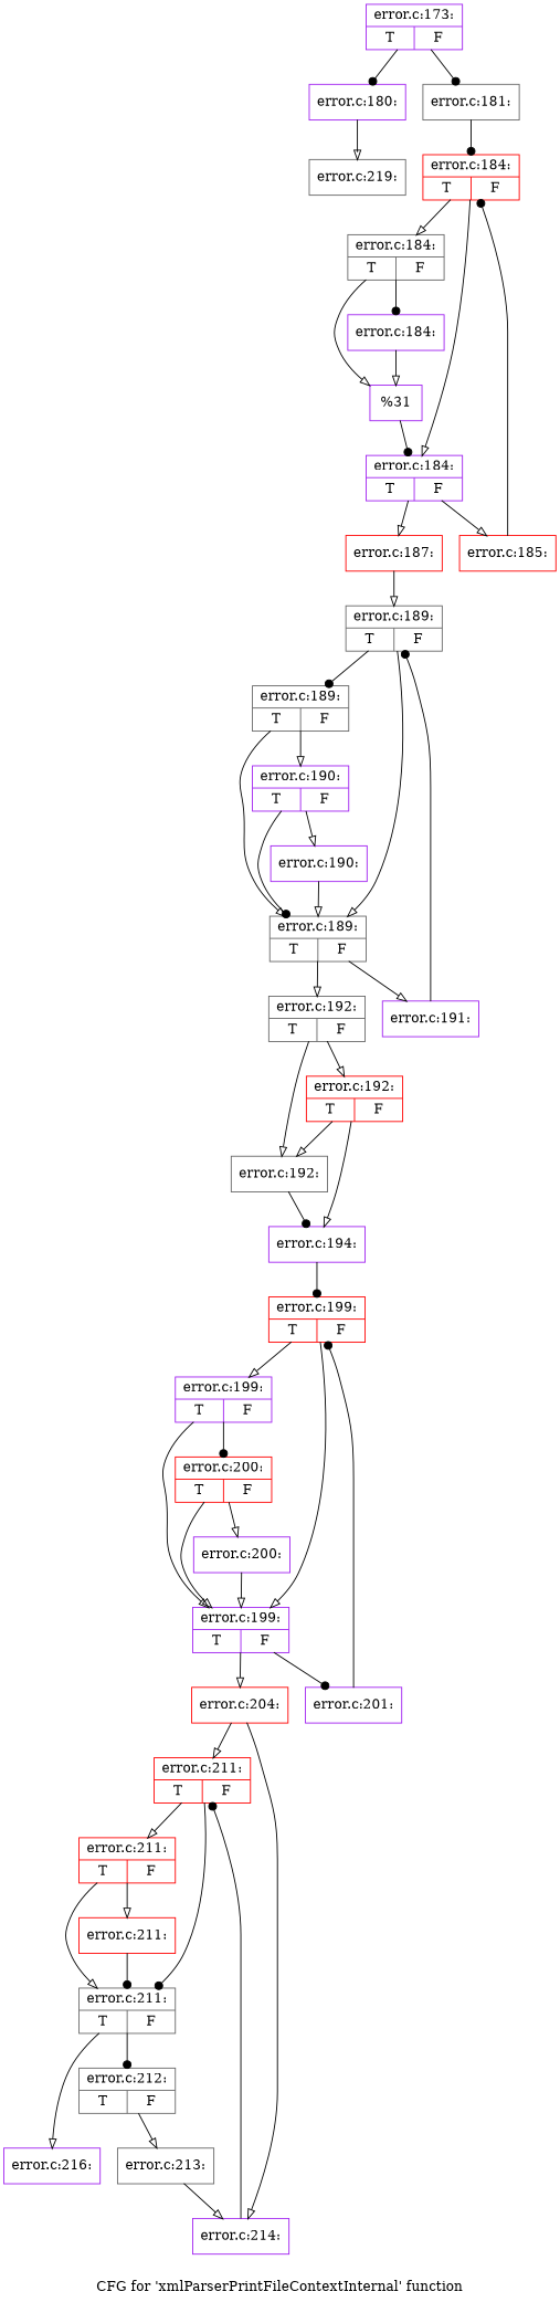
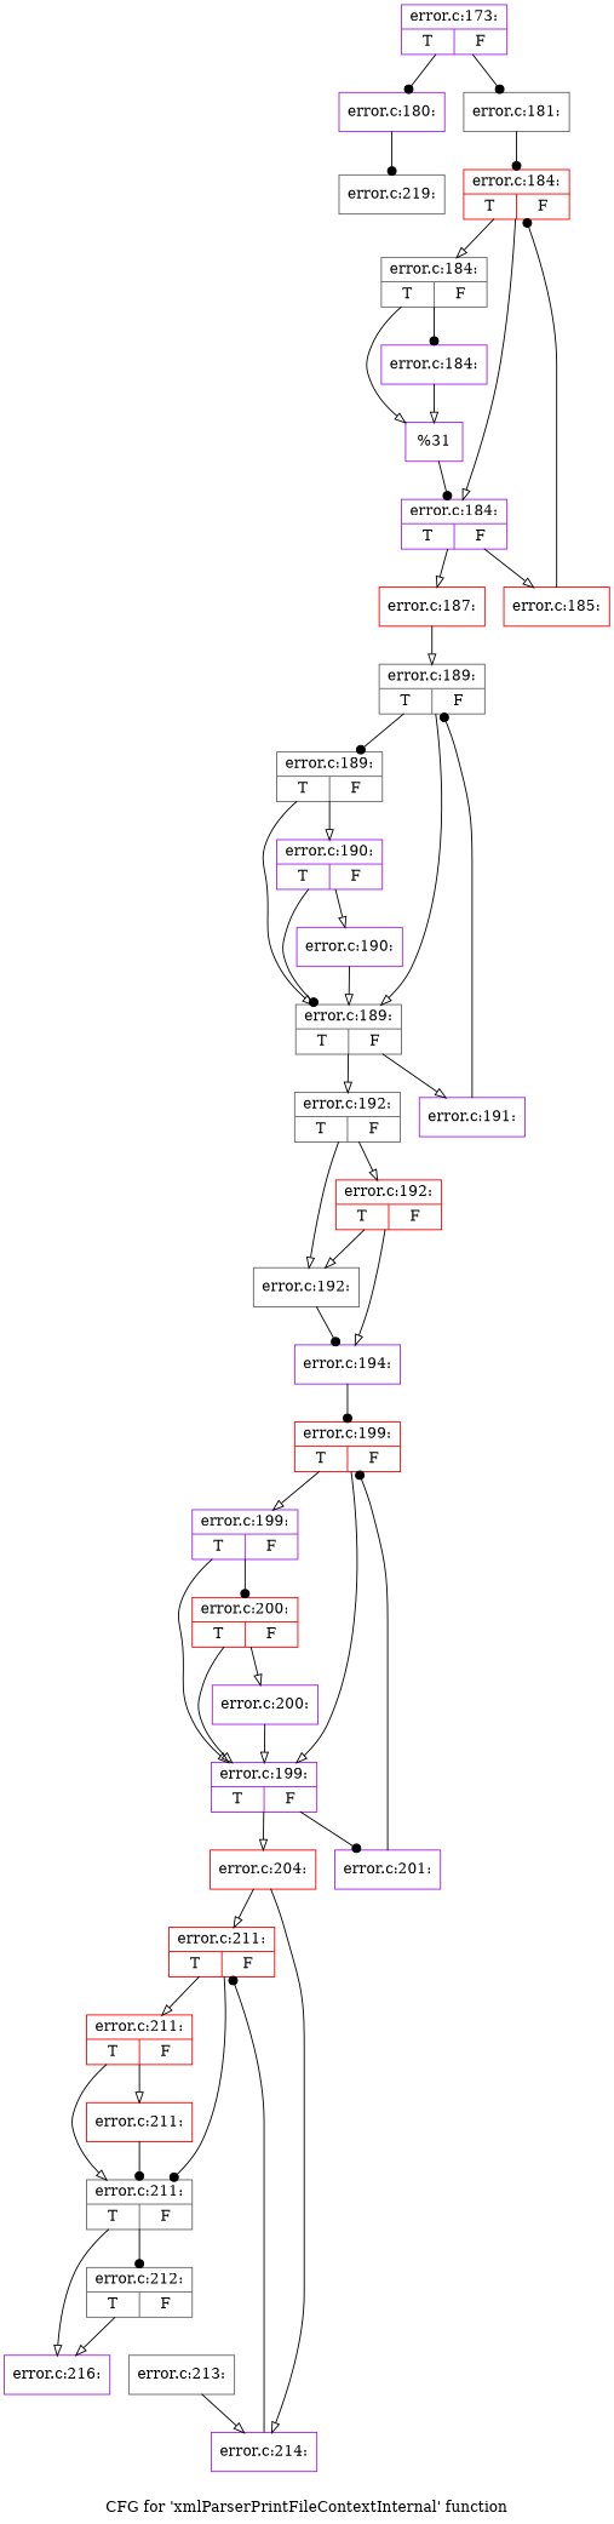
  digraph {
    label="CFG for 'xmlParserPrintFileContextInternal' function"
    node [color=purple shape=record]
    edge [arrowhead=onormal]
    n1 [label="{error.c:173:|{<s0>T|<s1>F}}"]
    n2 [label="{error.c:180:}"]
    n3 [color=gray40 label="{error.c:181:}"]
    n4 [color=gray40 label="{error.c:219:}"]
    n5 [color=red label="{error.c:184:|{<s0>T|<s1>F}}"]
    n6 [color=gray40 label="{error.c:184:|{<s0>T|<s1>F}}"]
    n7 [label="{error.c:184:|{<s0>T|<s1>F}}"]
    n8 [label="{%31}"]
    n9 [label="{error.c:184:}"]
    n10 [color=red label="{error.c:185:}"]
    n11 [color=red label="{error.c:187:}"]
    n12 [color=gray40 label="{error.c:189:|{<s0>T|<s1>F}}"]
    n13 [color=gray40 label="{error.c:189:|{<s0>T|<s1>F}}"]
    n14 [color=gray40 label="{error.c:189:|{<s0>T|<s1>F}}"]
    n15 [label="{error.c:190:|{<s0>T|<s1>F}}"]
    n16 [label="{error.c:191:}"]
    n17 [color=gray40 label="{error.c:192:|{<s0>T|<s1>F}}"]
    n18 [label="{error.c:190:}"]
    n19 [color=gray40 label="{error.c:192:}"]
    n20 [color=red label="{error.c:192:|{<s0>T|<s1>F}}"]
    n21 [label="{error.c:194:}"]
    n22 [color=red label="{error.c:199:|{<s0>T|<s1>F}}"]
    n23 [label="{error.c:199:|{<s0>T|<s1>F}}"]
    n24 [label="{error.c:199:|{<s0>T|<s1>F}}"]
    n25 [color=red label="{error.c:200:|{<s0>T|<s1>F}}"]
    n26 [label="{error.c:201:}"]
    n27 [color=red label="{error.c:204:}"]
    n28 [label="{error.c:200:}"]
    n29 [color=red label="{error.c:211:|{<s0>T|<s1>F}}"]
    n30 [label="{error.c:214:}"]
    n31 [color=red label="{error.c:211:|{<s0>T|<s1>F}}"]
    n32 [color=gray40 label="{error.c:211:|{<s0>T|<s1>F}}"]
    n33 [color=red label="{error.c:211:}"]
    n34 [color=gray40 label="{error.c:212:|{<s0>T|<s1>F}}"]
    n35 [label="{error.c:216:}"]
    n36 [color=gray40 label="{error.c:213:}"]
    n1 -> n2 [arrowhead=dot]
    n1 -> n3 [arrowhead=dot]
-   n2 -> n4
+   n2 -> n4 [arrowhead=dot]
    n3 -> n5 [arrowhead=dot]
    n5 -> n6
    n5 -> n7
    n6 -> n8
    n6 -> n9 [arrowhead=dot]
    n7 -> n10
    n7 -> n11
    n8 -> n7 [arrowhead=dot]
    n9 -> n8
    n10 -> n5 [arrowhead=dot]
    n11 -> n12
    n12 -> n13 [arrowhead=dot]
    n12 -> n14
    n13 -> n14
    n13 -> n15
    n14 -> n16
    n14 -> n17
    n15 -> n14 [arrowhead=dot]
    n15 -> n18
    n16 -> n12 [arrowhead=dot]
    n17 -> n19
    n17 -> n20
    n18 -> n14
    n19 -> n21 [arrowhead=dot]
    n20 -> n19
    n20 -> n21
    n21 -> n22 [arrowhead=dot]
    n22 -> n23
    n22 -> n24
    n23 -> n24
    n23 -> n25 [arrowhead=dot]
    n24 -> n26 [arrowhead=dot]
    n24 -> n27
    n25 -> n24
    n25 -> n28
    n26 -> n22 [arrowhead=dot]
    n27 -> n29
    n27 -> n30
    n28 -> n24
    n29 -> n31
    n29 -> n32 [arrowhead=dot]
    n30 -> n29 [arrowhead=dot]
    n31 -> n32
    n31 -> n33
    n32 -> n34 [arrowhead=dot]
    n32 -> n35
    n33 -> n32 [arrowhead=dot]
-   n34 -> n36
+   n34 -> n35
    n36 -> n30
  }
